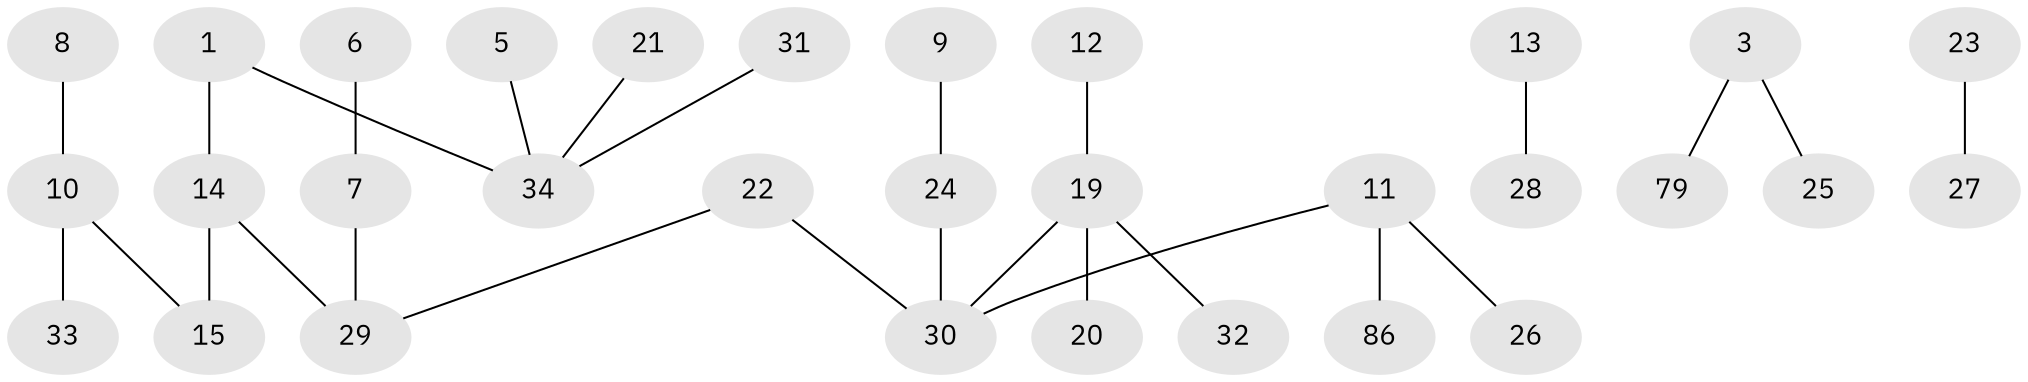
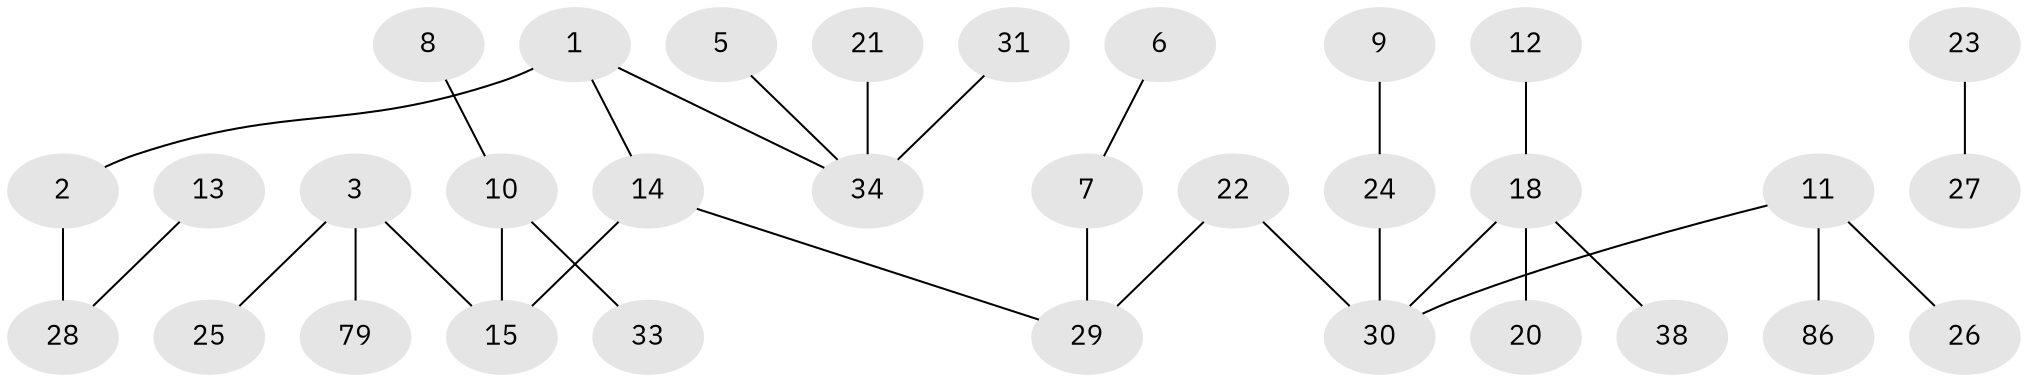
  graph {
    fontname="IBM Plex Sans"
    node [color=gray90 fontname="IBM Plex Sans" style=filled]
    edge [fontname="IBM Plex Sans" weight=1.0]
    1
+   2
    14
    34
    28
    15
    29
    3
    n9 [label=79]
    25
-   18 [label=19]
+   18
    30
    20
-   32
+   32 [label=38]
    5
    6
    7
    22
    8
    10
    33
    9
    24
    n24 [label=86]
    11
    26
    12
    13
    21
    23
    27
    31
+   1 -- 2
    1 -- 14
    1 -- 34
+   2 -- 28
    14 -- 15
    14 -- 29
+   3 -- 15
    3 -- n9
    3 -- 25
    18 -- 30
    18 -- 20
    18 -- 32
    5 -- 34
    6 -- 7
    7 -- 29
    22 -- 29
    22 -- 30
    8 -- 10
    10 -- 15
    10 -- 33
    9 -- 24
    24 -- 30
    11 -- 30
    11 -- n24
    11 -- 26
    12 -- 18
    13 -- 28
    21 -- 34
    23 -- 27
    31 -- 34
  }
